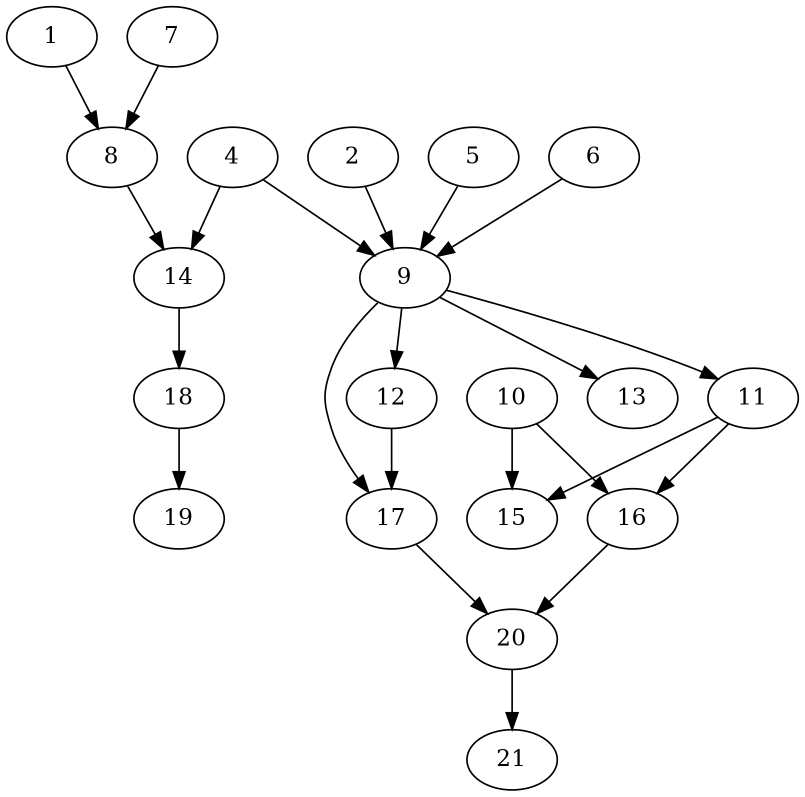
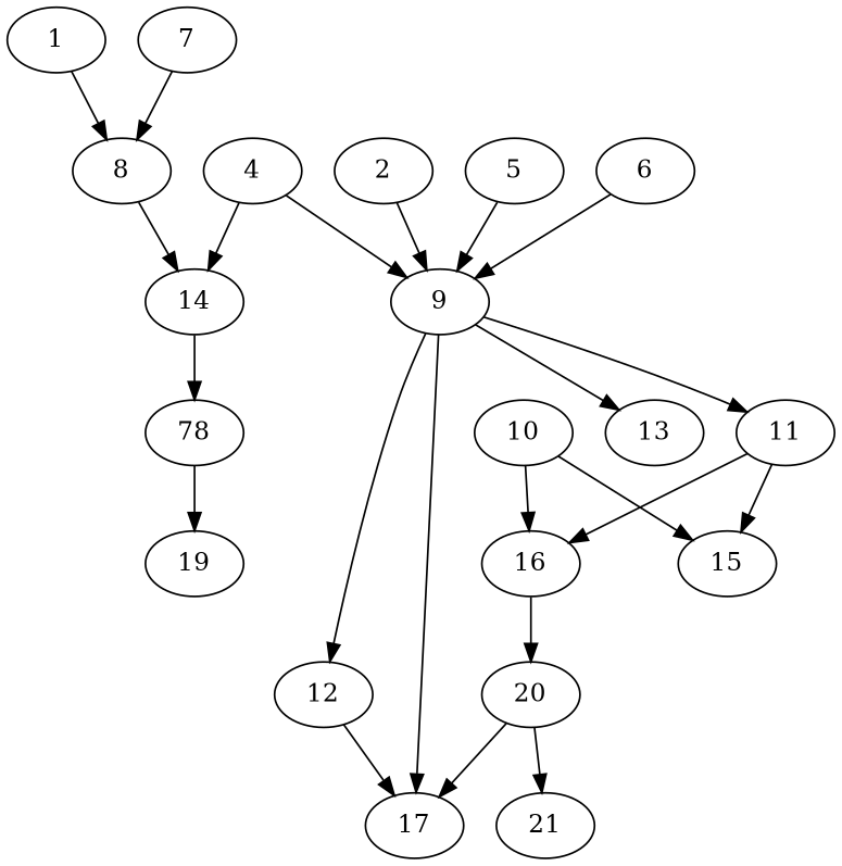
  digraph {
    node [alpha=0.11]
    1 [alpha=0.19 expect_size=967374459377766272]
    8 [alpha=0.16 expect_size=39463986631779811328]
    14 [alpha=0.02 expect_size=35427167084532989952]
-   18 [alpha=0.17 expect_size=793933571334061686784]
+   18 [alpha=0.17 expect_size=793933571334061686784 label=78]
    2 [alpha=0.03 expect_size=1571569025819869184000]
    9 [alpha=0.02 expect_size=112765113783397808]
    11 [alpha=0.03 expect_size=5240428876008560]
    12 [expect_size=307739438202347840]
    13 [alpha=0.07 expect_size=32166174819576971264]
    17 [alpha=0.10 expect_size=74577463343650439168]
    10 [alpha=0.05 expect_size=6794837282413458]
    15 [alpha=0.10 expect_size=362443813903965568]
    16 [expect_size=129942796279759241216]
    4 [alpha=0.06 expect_size=2062978576909036683264]
    5 [alpha=0.04 expect_size=3612553913489155]
    6 [expect_size=4403015995017539]
    7 [alpha=0.10 expect_size=2598899132390253056]
    19 [alpha=0.19 expect_size=542690016438907830272]
    20 [alpha=0.07 expect_size=90398053927512702976]
    21 [alpha=0.05 expect_size=21008217744080896000]
    1 -> 8
    8 -> 14
    14 -> 18
    18 -> 19
    2 -> 9
    9 -> 11
    9 -> 12
    9 -> 13
    9 -> 17
    11 -> 15
    11 -> 16
    12 -> 17
-   17 -> 20
+   20 -> 17
    10 -> 15
    10 -> 16
    16 -> 20
    4 -> 14
    4 -> 9
    5 -> 9
    6 -> 9
    7 -> 8
    20 -> 21
  }
